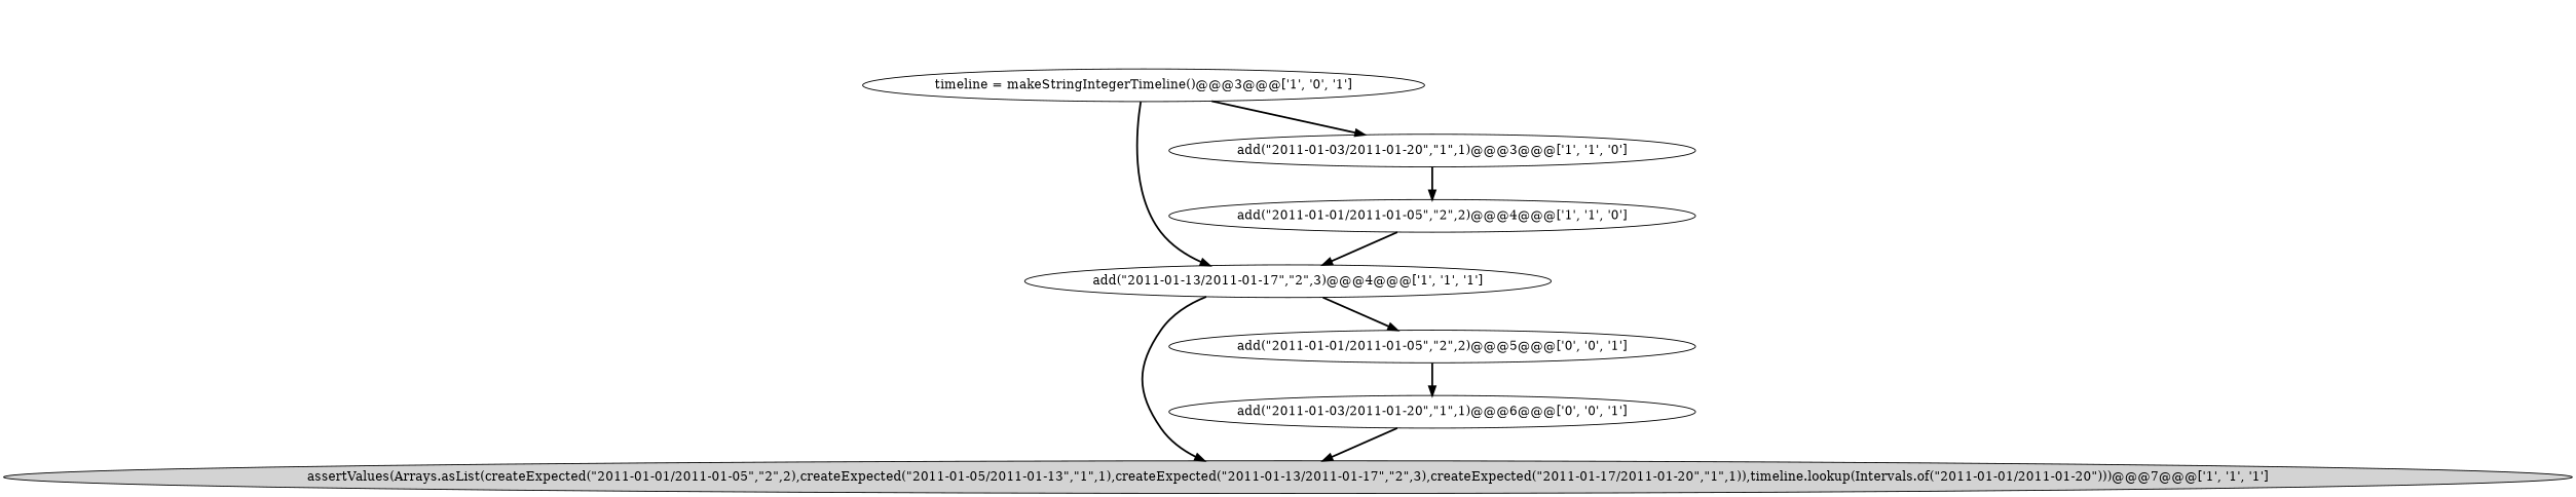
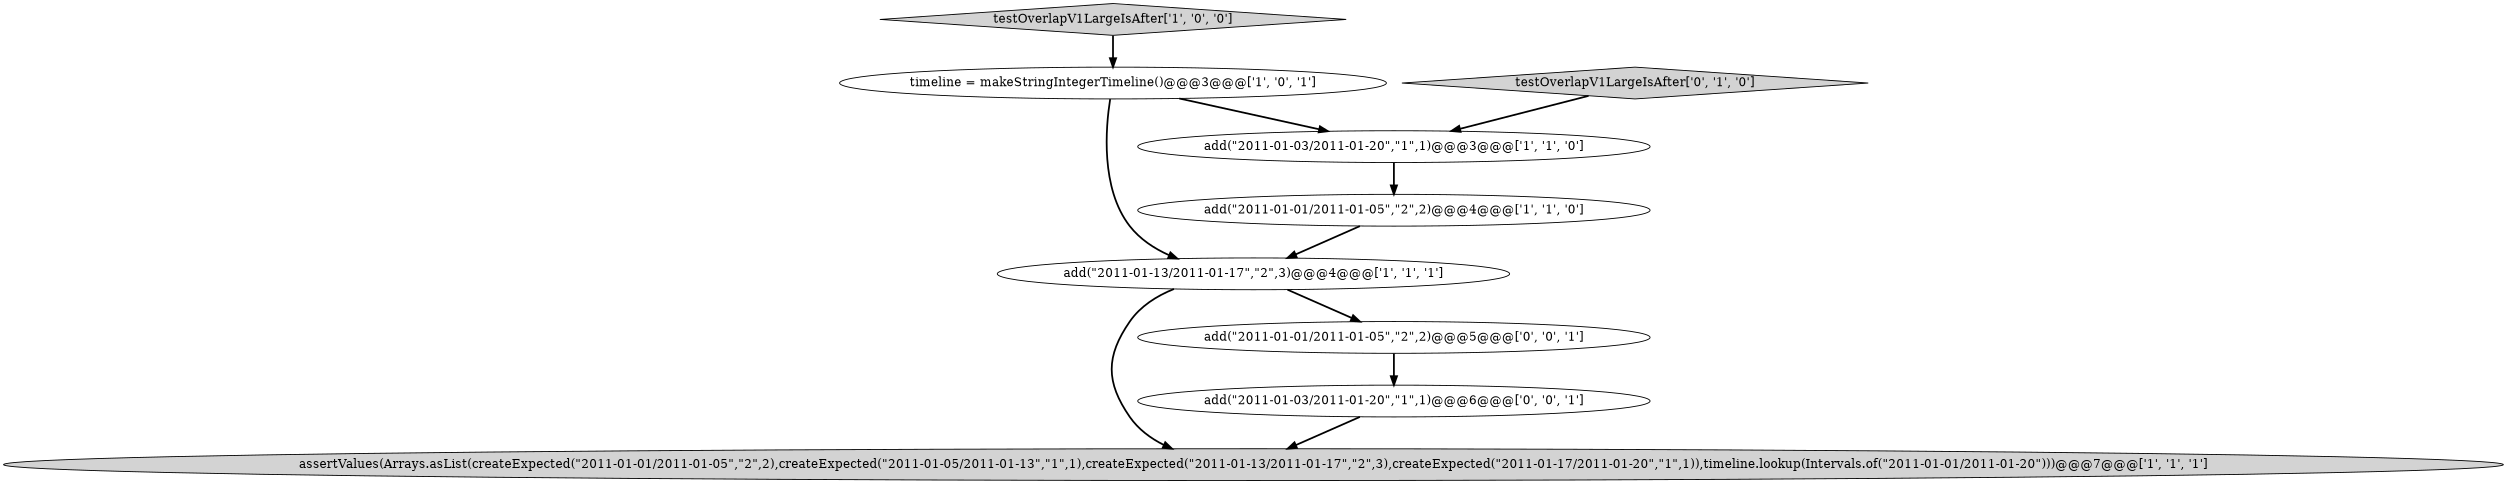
  digraph {
    node [fillcolor=white shape=ellipse style=filled]
    edge [style=bold]
+   n1 [fillcolor=lightgray label="testOverlapV1LargeIsAfter['1', '0', '0']" shape=diamond]
    n2 [label="timeline = makeStringIntegerTimeline()@@@3@@@['1', '0', '1']"]
    n3 [label="add(\"2011-01-13/2011-01-17\",\"2\",3)@@@4@@@['1', '1', '1']"]
    n4 [label="add(\"2011-01-03/2011-01-20\",\"1\",1)@@@3@@@['1', '1', '0']"]
    n5 [label="add(\"2011-01-01/2011-01-05\",\"2\",2)@@@4@@@['1', '1', '0']"]
    n6 [fillcolor=lightgray label="assertValues(Arrays.asList(createExpected(\"2011-01-01/2011-01-05\",\"2\",2),createExpected(\"2011-01-05/2011-01-13\",\"1\",1),createExpected(\"2011-01-13/2011-01-17\",\"2\",3),createExpected(\"2011-01-17/2011-01-20\",\"1\",1)),timeline.lookup(Intervals.of(\"2011-01-01/2011-01-20\")))@@@7@@@['1', '1', '1']"]
    n7 [label="add(\"2011-01-01/2011-01-05\",\"2\",2)@@@5@@@['0', '0', '1']"]
+   n8 [fillcolor=lightgray label="testOverlapV1LargeIsAfter['0', '1', '0']" shape=diamond]
    n9 [label="add(\"2011-01-03/2011-01-20\",\"1\",1)@@@6@@@['0', '0', '1']"]
+   n1 -> n2
    n2 -> n3
    n2 -> n4
    n3 -> n6
    n3 -> n7
    n4 -> n5
    n5 -> n3
    n7 -> n9
+   n8 -> n4
    n9 -> n6
  }
